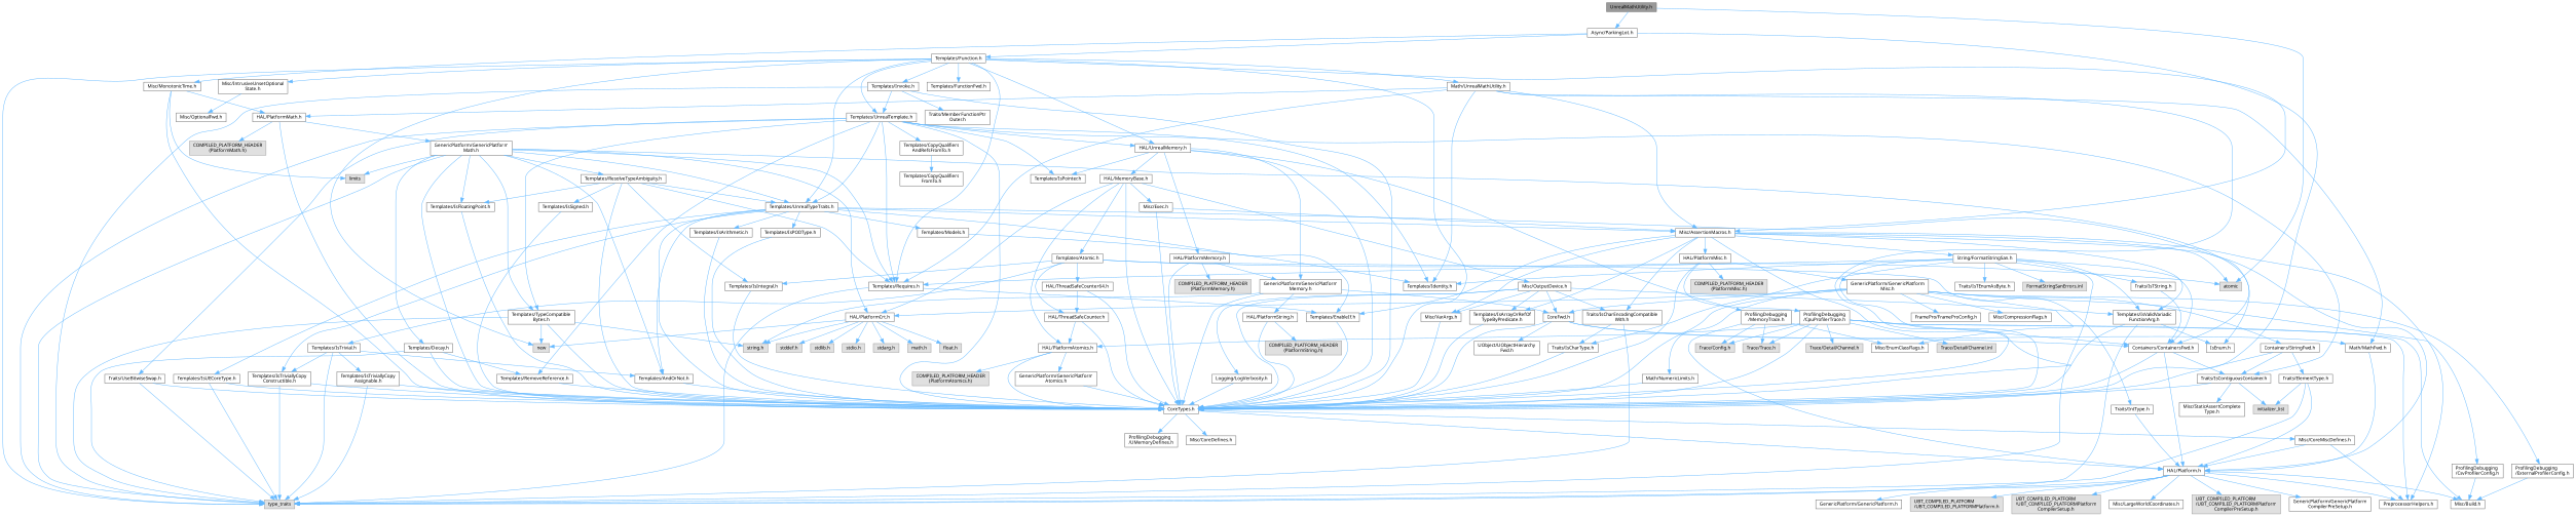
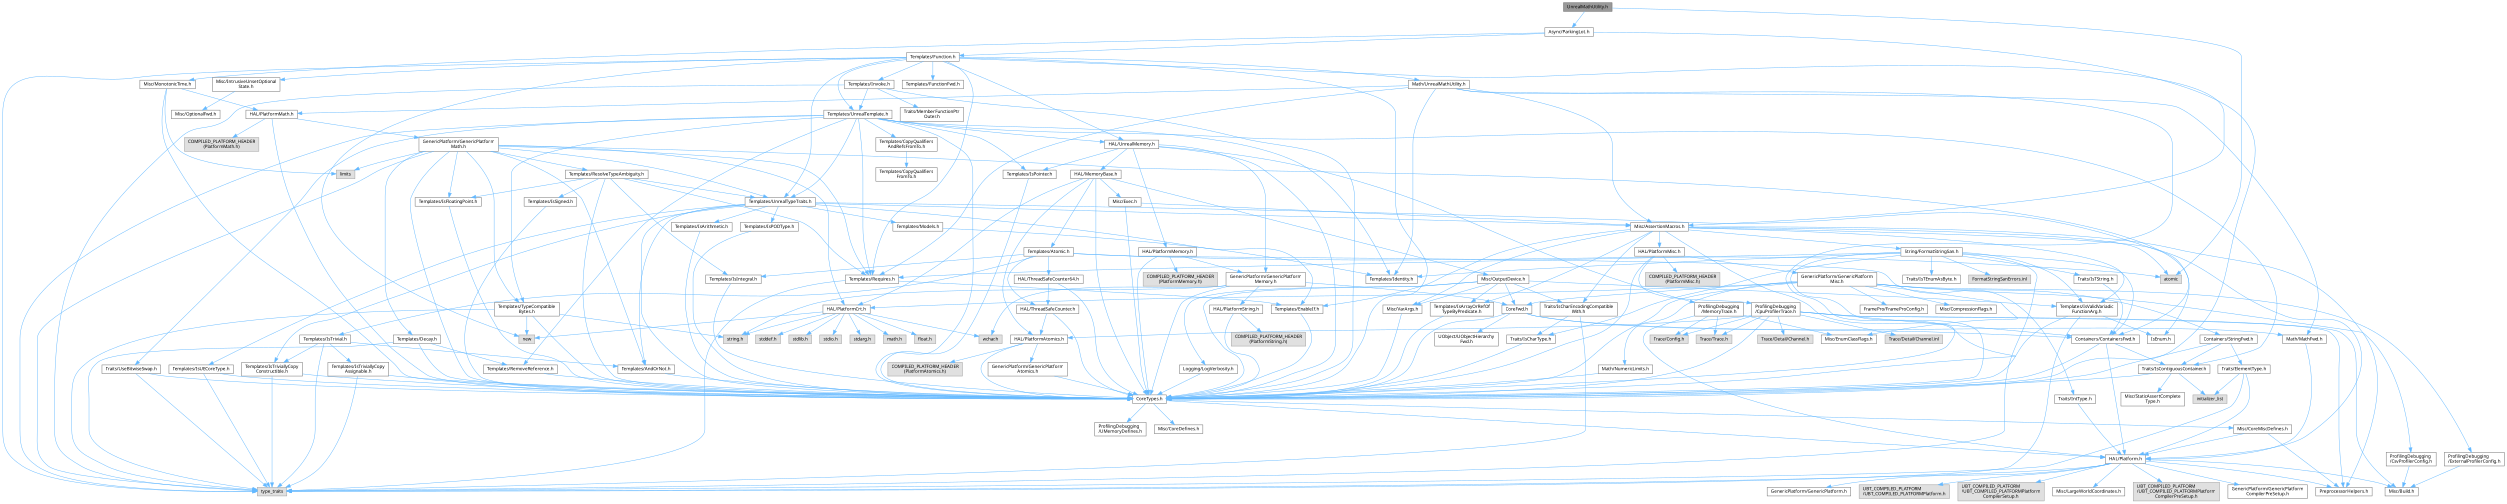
  digraph {
    fontname="Noto Sans"
    node [color=grey40 fillcolor=white fontname="Noto Sans" fontsize=10 shape=box style=filled]
    edge [color=steelblue1 fontname="Noto Sans" fontsize=10 labelfontname=Helvetica labelfontsize=10 style=solid]
    n1 [color=gray40 fillcolor=grey60 fontcolor=black height=0.2 label="UnrealMathUtility.h" width=0.4]
    n2 [height=0.2 label="Async/ParkingLot.h" width=0.4]
    n3 [color=grey60 fillcolor="#E0E0E0" height=0.2 label=atomic width=0.4]
    n4 [height=0.2 label="CoreTypes.h" width=0.4]
    n5 [height=0.2 label="Misc/MonotonicTime.h" width=0.4]
    n6 [height=0.2 label="Templates/Function.h" width=0.4]
    n7 [height=0.2 label="HAL/Platform.h" width=0.4]
    n8 [height=0.2 label="ProfilingDebugging\l/UMemoryDefines.h" width=0.4]
    n9 [height=0.2 label="Misc/CoreMiscDefines.h" width=0.4]
    n10 [height=0.2 label="Misc/CoreDefines.h" width=0.4]
    n11 [height=0.2 label="HAL/PlatformMath.h" width=0.4]
    n12 [color=grey60 fillcolor="#E0E0E0" height=0.2 label=limits width=0.4]
    n13 [color=grey60 fillcolor="#E0E0E0" height=0.2 label=type_traits width=0.4]
    n14 [height=0.2 label="Templates/UnrealTypeTraits.h" width=0.4]
    n15 [height=0.2 label="Templates/Requires.h" width=0.4]
    n16 [color=grey60 fillcolor="#E0E0E0" height=0.2 label=new width=0.4]
    n17 [height=0.2 label="Misc/AssertionMacros.h" width=0.4]
    n18 [height=0.2 label="Misc/IntrusiveUnsetOptional\lState.h" width=0.4]
    n19 [height=0.2 label="HAL/UnrealMemory.h" width=0.4]
    n20 [height=0.2 label="Templates/FunctionFwd.h" width=0.4]
    n21 [height=0.2 label="Templates/Invoke.h" width=0.4]
    n22 [height=0.2 label="Templates/UnrealTemplate.h" width=0.4]
    n23 [height=0.2 label="Math/UnrealMathUtility.h" width=0.4]
    n24 [height=0.2 label="Misc/Build.h" width=0.4]
    n25 [height=0.2 label="Misc/LargeWorldCoordinates.h" width=0.4]
    n26 [height=0.2 label="PreprocessorHelpers.h" width=0.4]
    n27 [color=grey60 fillcolor="#E0E0E0" height=0.2 label="UBT_COMPILED_PLATFORM\l/UBT_COMPILED_PLATFORMPlatform\lCompilerPreSetup.h" width=0.4]
    n28 [height=0.2 label="GenericPlatform/GenericPlatform\lCompilerPreSetup.h" width=0.4]
    n29 [height=0.2 label="GenericPlatform/GenericPlatform.h" width=0.4]
    n30 [color=grey60 fillcolor="#E0E0E0" height=0.2 label="UBT_COMPILED_PLATFORM\l/UBT_COMPILED_PLATFORMPlatform.h" width=0.4]
    n31 [color=grey60 fillcolor="#E0E0E0" height=0.2 label="UBT_COMPILED_PLATFORM\l/UBT_COMPILED_PLATFORMPlatform\lCompilerSetup.h" width=0.4]
    n32 [height=0.2 label="GenericPlatform/GenericPlatform\lMath.h" width=0.4]
    n33 [color=grey60 fillcolor="#E0E0E0" height=0.2 label="COMPILED_PLATFORM_HEADER\l(PlatformMath.h)" width=0.4]
    n34 [height=0.2 label="Containers/ContainersFwd.h" width=0.4]
    n35 [height=0.2 label="HAL/PlatformCrt.h" width=0.4]
    n36 [height=0.2 label="Templates/AndOrNot.h" width=0.4]
    n37 [height=0.2 label="Templates/Decay.h" width=0.4]
    n38 [height=0.2 label="Templates/IsFloatingPoint.h" width=0.4]
    n39 [height=0.2 label="Templates/ResolveTypeAmbiguity.h" width=0.4]
    n40 [height=0.2 label="Templates/TypeCompatible\lBytes.h" width=0.4]
    n41 [height=0.2 label="Traits/IsContiguousContainer.h" width=0.4]
+   n42 [color=grey60 fillcolor="#E0E0E0" height=0.2 label="wchar.h" width=0.4]
    n43 [color=grey60 fillcolor="#E0E0E0" height=0.2 label="stddef.h" width=0.4]
    n44 [color=grey60 fillcolor="#E0E0E0" height=0.2 label="stdlib.h" width=0.4]
    n45 [color=grey60 fillcolor="#E0E0E0" height=0.2 label="stdio.h" width=0.4]
    n46 [color=grey60 fillcolor="#E0E0E0" height=0.2 label="stdarg.h" width=0.4]
    n47 [color=grey60 fillcolor="#E0E0E0" height=0.2 label="math.h" width=0.4]
    n48 [color=grey60 fillcolor="#E0E0E0" height=0.2 label="float.h" width=0.4]
    n49 [color=grey60 fillcolor="#E0E0E0" height=0.2 label="string.h" width=0.4]
    n50 [height=0.2 label="Templates/RemoveReference.h" width=0.4]
    n51 [height=0.2 label="Templates/EnableIf.h" width=0.4]
    n52 [height=0.2 label="IsEnum.h" width=0.4]
    n53 [height=0.2 label="Templates/IsArithmetic.h" width=0.4]
    n54 [height=0.2 label="Templates/Models.h" width=0.4]
    n55 [height=0.2 label="Templates/IsPODType.h" width=0.4]
    n56 [height=0.2 label="Templates/IsUECoreType.h" width=0.4]
    n57 [height=0.2 label="Templates/IsTriviallyCopy\lConstructible.h" width=0.4]
    n58 [height=0.2 label="Templates/IsSigned.h" width=0.4]
    n59 [height=0.2 label="Templates/IsIntegral.h" width=0.4]
    n60 [height=0.2 label="Misc/StaticAssertComplete\lType.h" width=0.4]
    n61 [color=grey60 fillcolor="#E0E0E0" height=0.2 label=initializer_list width=0.4]
    n62 [height=0.2 label="Templates/IsPointer.h" width=0.4]
    n63 [height=0.2 label="HAL/PlatformMisc.h" width=0.4]
    n64 [height=0.2 label="Templates/IsArrayOrRefOf\lTypeByPredicate.h" width=0.4]
    n65 [height=0.2 label="Templates/IsValidVariadic\lFunctionArg.h" width=0.4]
    n66 [height=0.2 label="Traits/IsCharEncodingCompatible\lWith.h" width=0.4]
    n67 [height=0.2 label="Misc/VarArgs.h" width=0.4]
    n68 [height=0.2 label="String/FormatStringSan.h" width=0.4]
    n69 [height=0.2 label="Templates/Identity.h" width=0.4]
    n70 [height=0.2 label="GenericPlatform/GenericPlatform\lMisc.h" width=0.4]
    n71 [color=grey60 fillcolor="#E0E0E0" height=0.2 label="COMPILED_PLATFORM_HEADER\l(PlatformMisc.h)" width=0.4]
    n72 [height=0.2 label="ProfilingDebugging\l/CpuProfilerTrace.h" width=0.4]
    n73 [height=0.2 label="Traits/IsCharType.h" width=0.4]
    n74 [height=0.2 label="Traits/IsTEnumAsByte.h" width=0.4]
    n75 [height=0.2 label="Traits/IsTString.h" width=0.4]
    n76 [color=grey60 fillcolor="#E0E0E0" height=0.2 label="FormatStringSanErrors.inl" width=0.4]
    n77 [height=0.2 label="Containers/StringFwd.h" width=0.4]
    n78 [height=0.2 label="CoreFwd.h" width=0.4]
    n79 [height=0.2 label="FramePro/FrameProConfig.h" width=0.4]
    n80 [height=0.2 label="Math/NumericLimits.h" width=0.4]
    n81 [height=0.2 label="Misc/CompressionFlags.h" width=0.4]
    n82 [height=0.2 label="Misc/EnumClassFlags.h" width=0.4]
    n83 [height=0.2 label="ProfilingDebugging\l/CsvProfilerConfig.h" width=0.4]
    n84 [height=0.2 label="ProfilingDebugging\l/ExternalProfilerConfig.h" width=0.4]
    n85 [height=0.2 label="HAL/PlatformAtomics.h" width=0.4]
    n86 [color=grey60 fillcolor="#E0E0E0" height=0.2 label="Trace/Config.h" width=0.4]
    n87 [color=grey60 fillcolor="#E0E0E0" height=0.2 label="Trace/Detail/Channel.h" width=0.4]
    n88 [color=grey60 fillcolor="#E0E0E0" height=0.2 label="Trace/Detail/Channel.inl" width=0.4]
    n89 [color=grey60 fillcolor="#E0E0E0" height=0.2 label="Trace/Trace.h" width=0.4]
    n90 [height=0.2 label="Traits/ElementType.h" width=0.4]
    n91 [height=0.2 label="Math/MathFwd.h" width=0.4]
    n92 [height=0.2 label="UObject/UObjectHierarchy\lFwd.h" width=0.4]
    n93 [height=0.2 label="GenericPlatform/GenericPlatform\lAtomics.h" width=0.4]
    n94 [color=grey60 fillcolor="#E0E0E0" height=0.2 label="COMPILED_PLATFORM_HEADER\l(PlatformAtomics.h)" width=0.4]
    n95 [height=0.2 label="Misc/OptionalFwd.h" width=0.4]
    n96 [height=0.2 label="GenericPlatform/GenericPlatform\lMemory.h" width=0.4]
    n97 [height=0.2 label="HAL/MemoryBase.h" width=0.4]
    n98 [height=0.2 label="HAL/PlatformMemory.h" width=0.4]
    n99 [height=0.2 label="ProfilingDebugging\l/MemoryTrace.h" width=0.4]
    n100 [height=0.2 label="Traits/MemberFunctionPtr\lOuter.h" width=0.4]
    n101 [height=0.2 label="Templates/CopyQualifiers\lAndRefsFromTo.h" width=0.4]
    n102 [height=0.2 label="Traits/UseBitwiseSwap.h" width=0.4]
    n103 [height=0.2 label="HAL/PlatformString.h" width=0.4]
    n104 [height=0.2 label="Misc/Exec.h" width=0.4]
    n105 [height=0.2 label="Misc/OutputDevice.h" width=0.4]
    n106 [height=0.2 label="Templates/Atomic.h" width=0.4]
    n107 [color=grey60 fillcolor="#E0E0E0" height=0.2 label="COMPILED_PLATFORM_HEADER\l(PlatformMemory.h)" width=0.4]
    n108 [color=grey60 fillcolor="#E0E0E0" height=0.2 label="COMPILED_PLATFORM_HEADER\l(PlatformString.h)" width=0.4]
    n109 [height=0.2 label="Logging/LogVerbosity.h" width=0.4]
    n110 [height=0.2 label="HAL/ThreadSafeCounter.h" width=0.4]
    n111 [height=0.2 label="HAL/ThreadSafeCounter64.h" width=0.4]
    n112 [height=0.2 label="Templates/IsTrivial.h" width=0.4]
    n113 [height=0.2 label="Traits/IntType.h" width=0.4]
    n114 [height=0.2 label="Templates/IsTriviallyCopy\lAssignable.h" width=0.4]
    n115 [height=0.2 label="Templates/CopyQualifiers\lFromTo.h" width=0.4]
    n1 -> n2
    n1 -> n3
    n2 -> n4
    n2 -> n5
    n2 -> n6
    n4 -> n7
    n4 -> n8
    n4 -> n9
    n4 -> n10
    n5 -> n4
    n5 -> n11
    n5 -> n12
    n6 -> n4
    n6 -> n13
    n6 -> n14
    n6 -> n15
    n6 -> n16
    n6 -> n17
    n6 -> n18
    n6 -> n19
    n6 -> n20
    n6 -> n21
    n6 -> n22
    n6 -> n23
    n7 -> n13
    n7 -> n24
    n7 -> n25
    n7 -> n26
    n7 -> n27
    n7 -> n28
    n7 -> n29
    n7 -> n30
    n7 -> n31
    n9 -> n7
    n9 -> n26
    n11 -> n4
    n11 -> n32
    n11 -> n33
    n14 -> n4
    n14 -> n17
    n14 -> n36
    n14 -> n51
    n14 -> n52
    n14 -> n53
    n14 -> n54
    n14 -> n55
    n14 -> n56
    n14 -> n57
    n15 -> n13
    n15 -> n51
    n17 -> n3
    n17 -> n4
    n17 -> n7
    n17 -> n26
    n17 -> n51
    n17 -> n63
    n17 -> n64
    n17 -> n65
    n17 -> n66
    n17 -> n67
    n17 -> n68
    n18 -> n95
    n19 -> n4
    n19 -> n62
    n19 -> n96
    n19 -> n97
    n19 -> n98
    n19 -> n99
    n21 -> n4
    n21 -> n13
    n21 -> n22
    n21 -> n100
    n22 -> n4
    n22 -> n13
    n22 -> n14
    n22 -> n15
    n22 -> n19
    n22 -> n40
    n22 -> n41
    n22 -> n50
    n22 -> n62
    n22 -> n69
    n22 -> n101
    n22 -> n102
    n23 -> n4
    n23 -> n11
    n23 -> n15
    n23 -> n17
    n23 -> n69
    n23 -> n91
    n32 -> n4
    n32 -> n12
    n32 -> n13
    n32 -> n14
    n32 -> n15
    n32 -> n34
    n32 -> n35
    n32 -> n36
    n32 -> n37
    n32 -> n38
    n32 -> n39
    n32 -> n40
    n34 -> n4
    n34 -> n7
    n34 -> n41
    n35 -> n16
+   n35 -> n42
    n35 -> n43
    n35 -> n44
    n35 -> n45
    n35 -> n46
    n35 -> n47
    n35 -> n48
    n35 -> n49
    n36 -> n4
    n37 -> n4
    n37 -> n13
    n37 -> n50
    n38 -> n4
    n39 -> n4
    n39 -> n14
    n39 -> n15
    n39 -> n38
    n39 -> n58
    n39 -> n59
    n40 -> n4
    n40 -> n13
    n40 -> n16
    n40 -> n49
    n41 -> n4
    n41 -> n60
    n41 -> n61
    n50 -> n4
    n51 -> n4
    n53 -> n4
    n54 -> n69
    n55 -> n4
    n56 -> n4
    n56 -> n13
    n57 -> n4
    n57 -> n13
    n58 -> n4
    n59 -> n4
+   n62 -> n4
    n63 -> n4
    n63 -> n70
    n63 -> n71
    n63 -> n72
    n64 -> n4
    n65 -> n4
    n65 -> n13
    n65 -> n52
    n66 -> n13
    n66 -> n73
    n67 -> n4
    n68 -> n4
    n68 -> n13
    n68 -> n15
    n68 -> n34
    n68 -> n65
    n68 -> n69
    n68 -> n73
    n68 -> n74
    n68 -> n75
    n68 -> n76
    n70 -> n4
    n70 -> n35
    n70 -> n77
    n70 -> n78
    n70 -> n79
    n70 -> n80
    n70 -> n81
    n70 -> n82
    n70 -> n83
    n70 -> n84
    n72 -> n4
    n72 -> n24
    n72 -> n26
    n72 -> n34
    n72 -> n85
    n72 -> n86
    n72 -> n87
    n72 -> n88
    n72 -> n89
    n73 -> n4
    n75 -> n34
    n77 -> n4
    n77 -> n41
    n77 -> n90
    n78 -> n4
    n78 -> n34
    n78 -> n91
    n78 -> n92
    n80 -> n4
    n83 -> n24
    n84 -> n24
    n85 -> n4
    n85 -> n93
    n85 -> n94
    n90 -> n7
    n90 -> n13
    n90 -> n61
    n91 -> n7
    n93 -> n4
    n96 -> n4
+   n96 -> n42
    n96 -> n49
    n96 -> n78
    n96 -> n103
    n97 -> n4
    n97 -> n35
    n97 -> n85
    n97 -> n104
    n97 -> n105
    n97 -> n106
    n98 -> n4
    n98 -> n96
    n98 -> n107
    n99 -> n7
    n99 -> n82
    n99 -> n86
    n99 -> n89
    n101 -> n115
    n102 -> n4
    n102 -> n13
    n103 -> n4
    n103 -> n108
    n104 -> n4
    n104 -> n17
    n105 -> n4
    n105 -> n64
    n105 -> n65
    n105 -> n66
    n105 -> n67
    n105 -> n78
    n105 -> n109
    n106 -> n3
    n106 -> n59
    n106 -> n110
    n106 -> n111
    n106 -> n112
    n106 -> n113
    n109 -> n4
    n110 -> n4
    n110 -> n85
    n111 -> n4
    n111 -> n110
    n112 -> n13
    n112 -> n36
    n112 -> n57
    n112 -> n114
    n113 -> n7
    n114 -> n4
    n114 -> n13
  }
